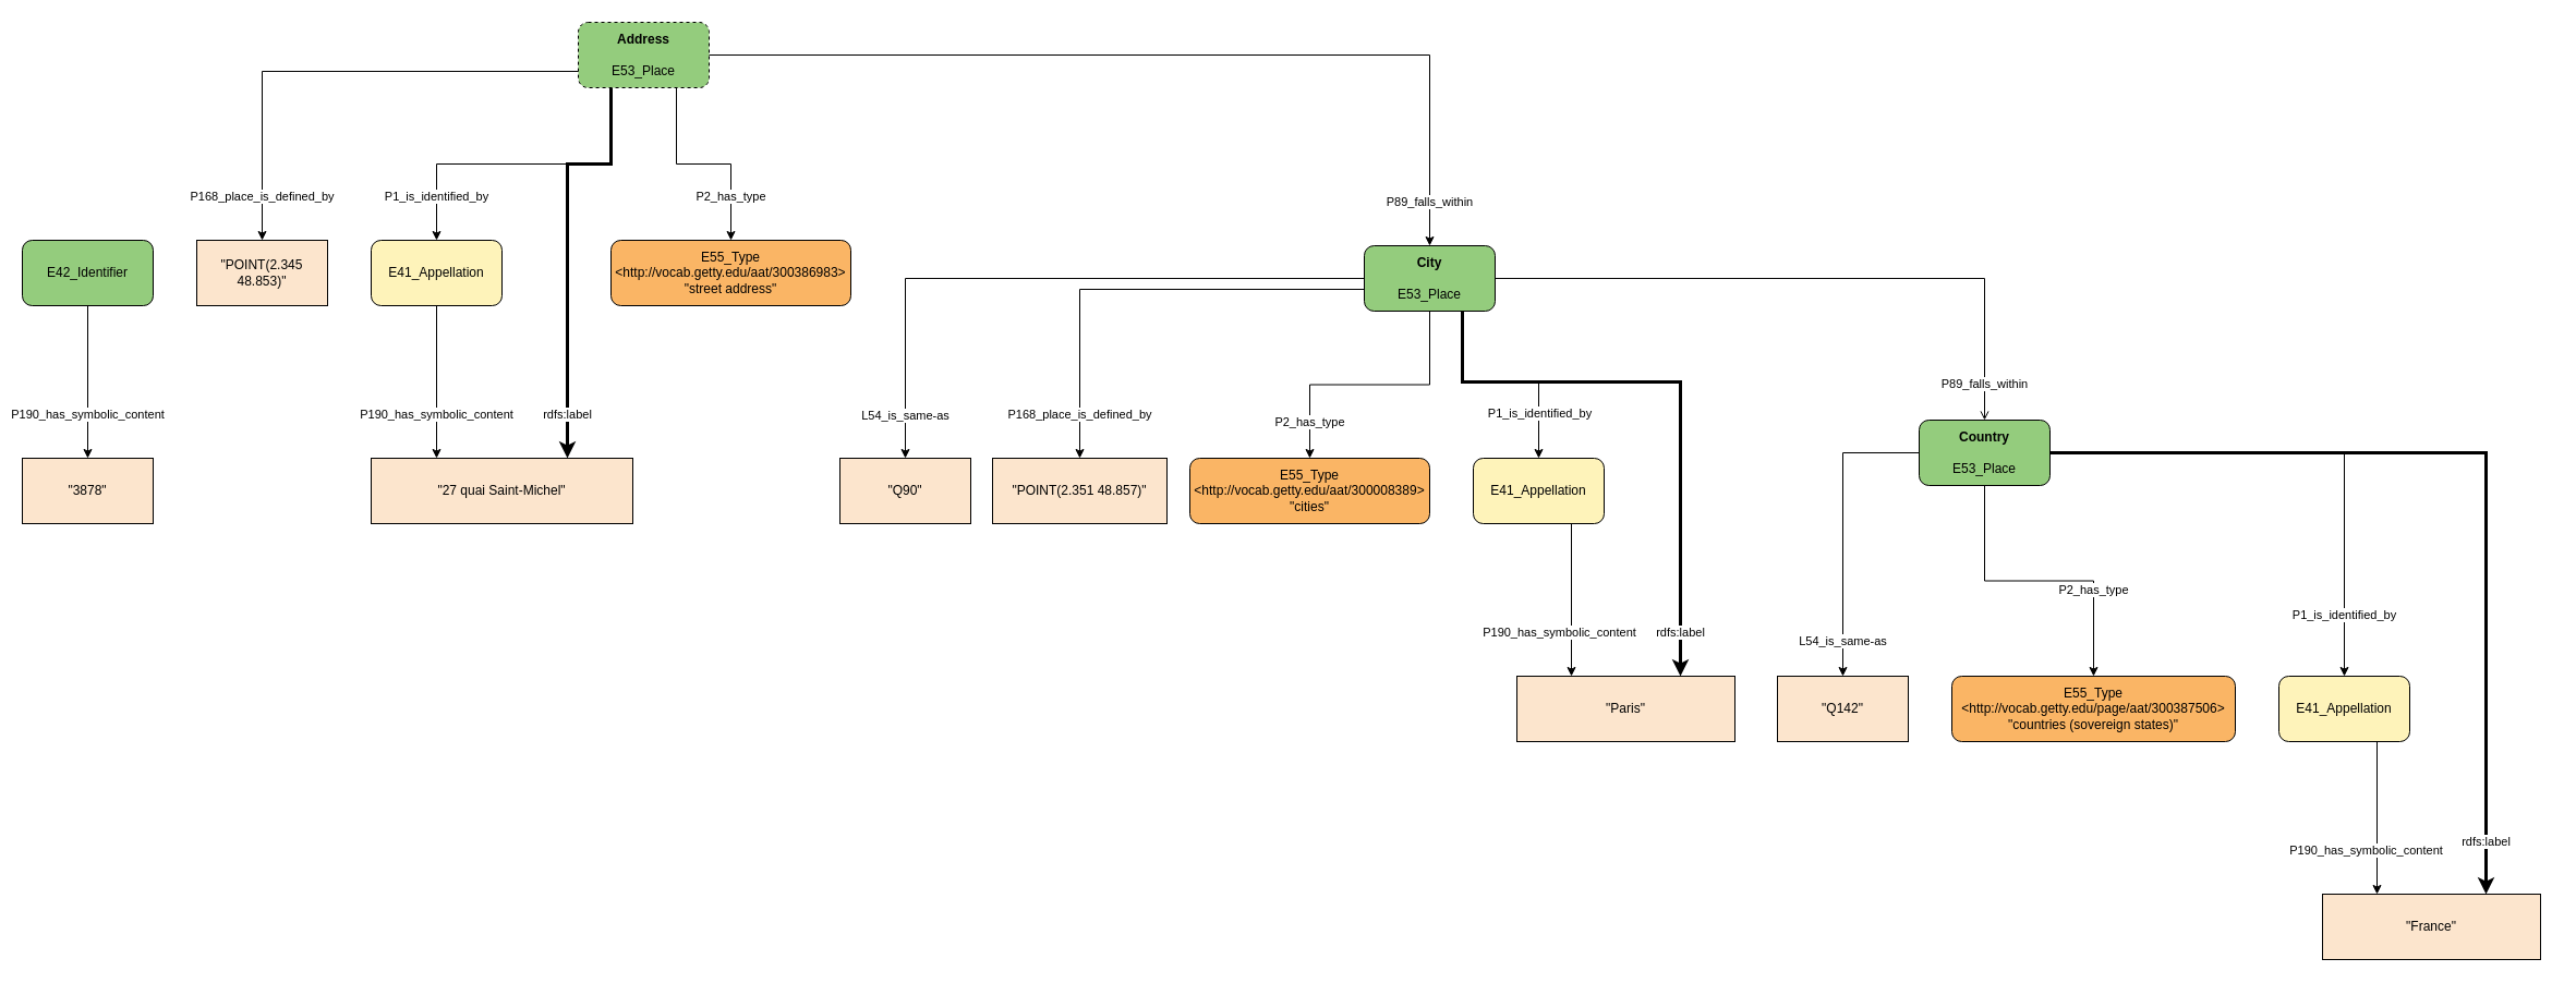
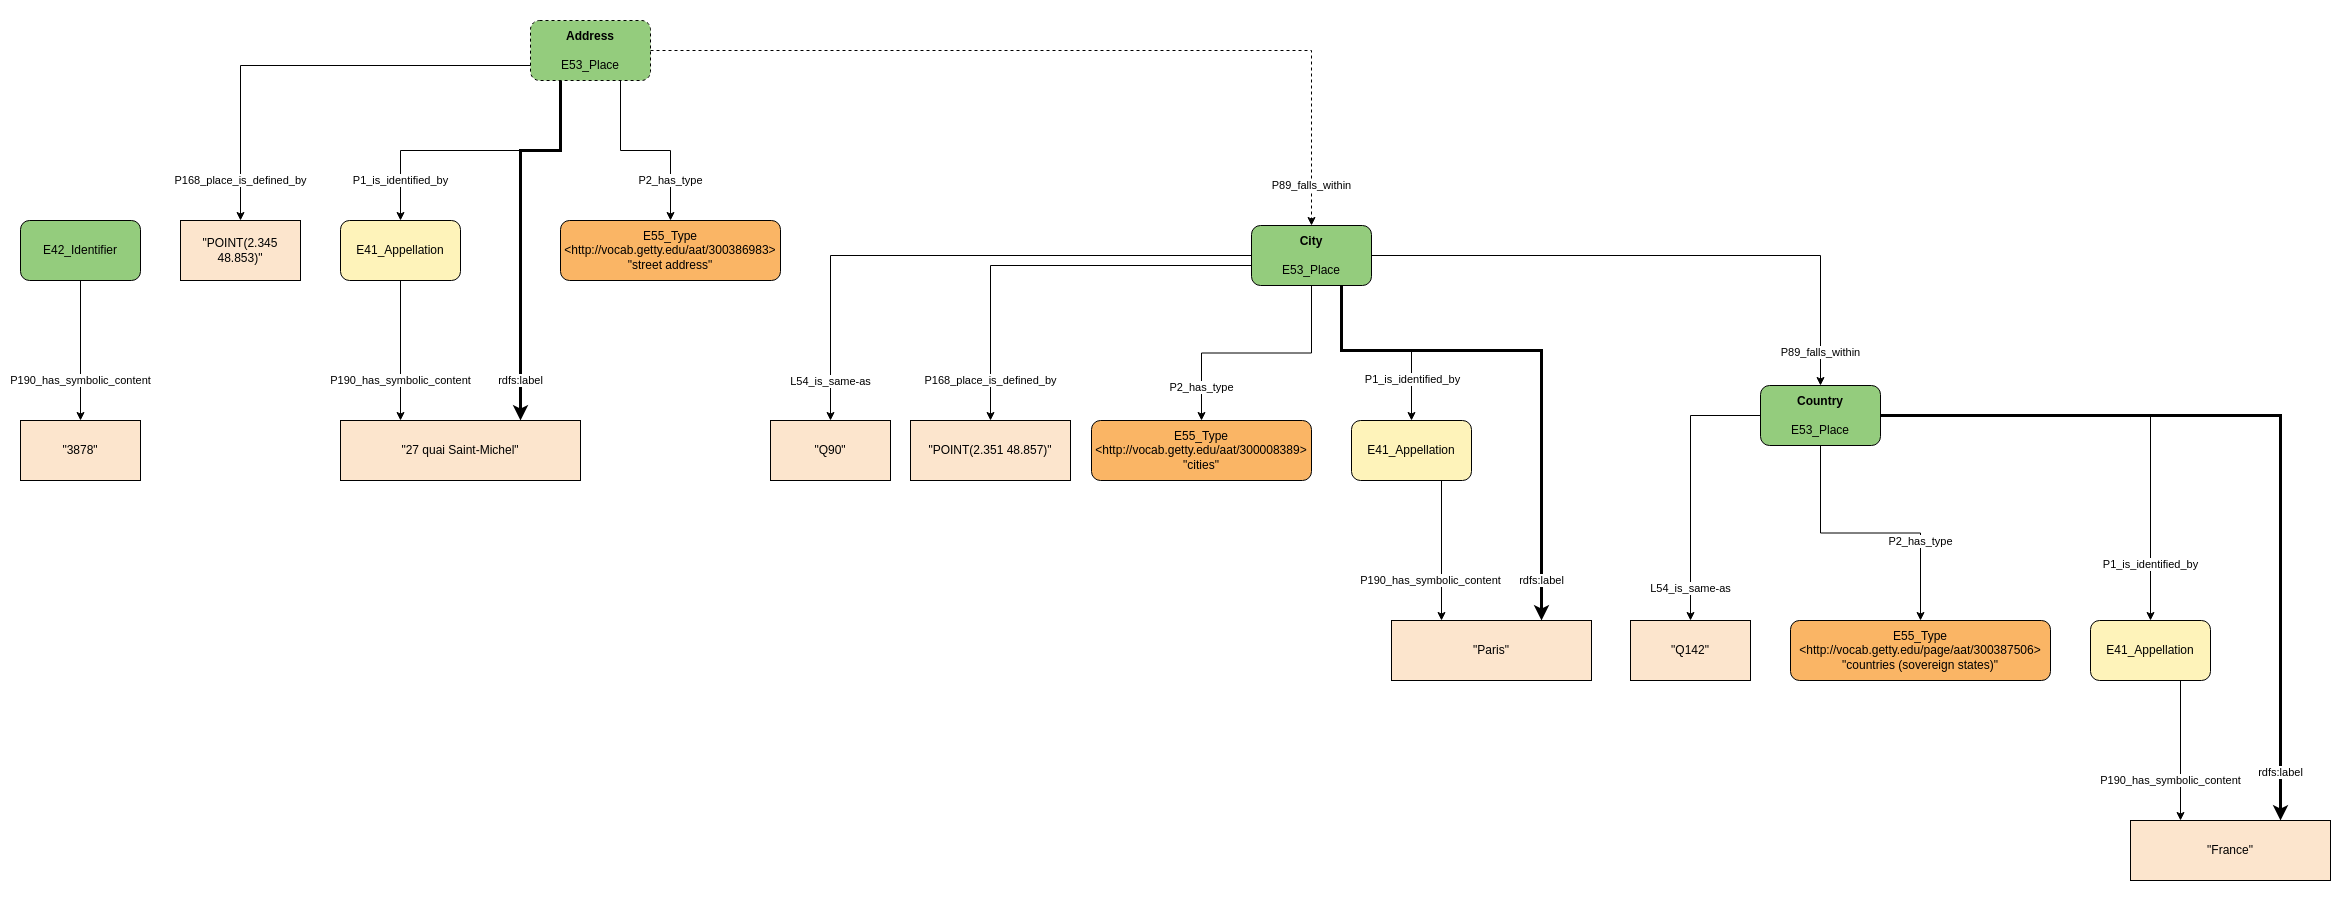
  <mxCell id="0" />
  <mxCell id="1" parent="0" />
  <mxCell id="2" value="rdfs:label" style="edgeStyle=orthogonalEdgeStyle;rounded=0;orthogonalLoop=1;jettySize=auto;html=1;exitX=0.25;exitY=1;exitDx=0;exitDy=0;entryX=0.75;entryY=0;entryDx=0;entryDy=0;strokeWidth=3;" parent="1" source="3" target="25" edge="1"><mxGeometry x="0.789" relative="1" as="geometry"><Array as="points"><mxPoint x="560" y="150" /><mxPoint x="520" y="150" /></Array><mxPoint as="offset" /><mxPoint x="420" y="400" as="targetPoint" /></mxGeometry></mxCell>
  <mxCell id="3" value="&lt;b&gt;Address&lt;/b&gt;&lt;br&gt;&lt;br&gt;E53_Place" style="rounded=1;whiteSpace=wrap;html=1;fillColor=#94cc7d;dashed=1;" parent="1" vertex="1"><mxGeometry x="530" y="20" width="120" height="60" as="geometry" /></mxCell>
  <mxCell id="4" value="E42_Identifier" style="rounded=1;whiteSpace=wrap;html=1;fillColor=#94cc7d;" parent="1" vertex="1"><mxGeometry x="20" y="220" width="120" height="60" as="geometry" /></mxCell>
  <mxCell id="5" value="&quot;3878&quot;" style="rounded=0;whiteSpace=wrap;html=1;fillColor=#fce5cd;" parent="1" vertex="1"><mxGeometry x="20" y="420" width="120" height="60" as="geometry" /></mxCell>
  <mxCell id="6" value="P190_has_symbolic_content" style="edgeStyle=orthogonalEdgeStyle;rounded=0;orthogonalLoop=1;jettySize=auto;html=1;exitX=0.5;exitY=1;exitDx=0;exitDy=0;entryX=0.5;entryY=0;entryDx=0;entryDy=0;" parent="1" source="4" target="5" edge="1"><mxGeometry x="0.429" relative="1" as="geometry"><mxPoint x="80" y="340" as="sourcePoint" /><mxPoint x="370" y="280" as="targetPoint" /><mxPoint as="offset" /></mxGeometry></mxCell>
  <mxCell id="7" value="P1_is_identified_by" style="edgeStyle=orthogonalEdgeStyle;rounded=0;orthogonalLoop=1;jettySize=auto;html=1;entryX=0.5;entryY=0;entryDx=0;entryDy=0;exitX=0.25;exitY=1;exitDx=0;exitDy=0;" parent="1" source="3" target="21" edge="1"><mxGeometry x="0.733" relative="1" as="geometry"><mxPoint x="540" y="110" as="sourcePoint" /><mxPoint x="-325" y="385" as="targetPoint" /><mxPoint as="offset" /></mxGeometry></mxCell>
  <mxCell id="8" value="&lt;meta charset=&quot;utf-8&quot;&gt;&lt;span style=&quot;color: rgb(0, 0, 0); font-family: helvetica; font-size: 11px; font-style: normal; font-weight: 400; letter-spacing: normal; text-align: center; text-indent: 0px; text-transform: none; word-spacing: 0px; background-color: rgb(255, 255, 255); display: inline; float: none;&quot;&gt;P168_place_is_defined_by&lt;/span&gt;" style="edgeStyle=orthogonalEdgeStyle;rounded=0;orthogonalLoop=1;jettySize=auto;html=1;exitX=0;exitY=0.75;exitDx=0;exitDy=0;entryX=0.5;entryY=0;entryDx=0;entryDy=0;" parent="1" source="13" target="27" edge="1"><mxGeometry x="0.812" relative="1" as="geometry"><Array as="points"><mxPoint x="990" y="265" /></Array><mxPoint as="offset" /></mxGeometry></mxCell>
  <mxCell id="9" value="P2_has_type" style="edgeStyle=orthogonalEdgeStyle;rounded=0;orthogonalLoop=1;jettySize=auto;html=1;exitX=0.5;exitY=1;exitDx=0;exitDy=0;entryX=0.5;entryY=0;entryDx=0;entryDy=0;" parent="1" source="13" target="30" edge="1"><mxGeometry x="0.734" relative="1" as="geometry"><mxPoint as="offset" /></mxGeometry></mxCell>
  <mxCell id="10" value="P1_is_identified_by" style="edgeStyle=orthogonalEdgeStyle;rounded=0;orthogonalLoop=1;jettySize=auto;html=1;entryX=0.5;entryY=0;entryDx=0;entryDy=0;exitX=0.75;exitY=1;exitDx=0;exitDy=0;" parent="1" source="13" target="29" edge="1"><mxGeometry x="0.598" y="1" relative="1" as="geometry"><Array as="points"><mxPoint x="1351" y="350" /><mxPoint x="1410" y="350" /></Array><mxPoint as="offset" /><mxPoint x="1370" y="360" as="sourcePoint" /></mxGeometry></mxCell>
  <mxCell id="11" value="L54_is_same-as" style="edgeStyle=orthogonalEdgeStyle;rounded=0;orthogonalLoop=1;jettySize=auto;html=1;entryX=0.5;entryY=0;entryDx=0;entryDy=0;exitX=0;exitY=0.5;exitDx=0;exitDy=0;" parent="1" source="13" target="26" edge="1"><mxGeometry x="0.867" relative="1" as="geometry"><mxPoint x="1200" y="210" as="sourcePoint" /><mxPoint as="offset" /></mxGeometry></mxCell>
  <mxCell id="12" value="rdfs:label" style="edgeStyle=orthogonalEdgeStyle;rounded=0;orthogonalLoop=1;jettySize=auto;html=1;exitX=0.75;exitY=1;exitDx=0;exitDy=0;entryX=0.75;entryY=0;entryDx=0;entryDy=0;strokeWidth=3;" parent="1" source="13" target="31" edge="1"><mxGeometry x="0.849" relative="1" as="geometry"><Array as="points"><mxPoint x="1351" y="350" /><mxPoint x="1540" y="350" /></Array><mxPoint as="offset" /></mxGeometry></mxCell>
  <mxCell id="13" value="&lt;b&gt;City&lt;/b&gt;&lt;br&gt;&lt;br&gt;E53_Place" style="rounded=1;whiteSpace=wrap;html=1;fillColor=#94cc7d" parent="1" vertex="1"><mxGeometry x="1251" y="225" width="120" height="60" as="geometry" /></mxCell>
- <mxCell id="14" value="P89_falls_within" style="edgeStyle=orthogonalEdgeStyle;rounded=0;orthogonalLoop=1;jettySize=auto;html=1;exitX=1;exitY=0.5;exitDx=0;exitDy=0;entryX=0.5;entryY=0;entryDx=0;entryDy=0;" parent="1" source="3" target="13" edge="1"><mxGeometry x="0.905" relative="1" as="geometry"><mxPoint x="-251" y="130" as="sourcePoint" /><mxPoint x="-255" y="435" as="targetPoint" /><mxPoint as="offset" /></mxGeometry></mxCell>
+ <mxCell id="14" value="P89_falls_within" style="edgeStyle=orthogonalEdgeStyle;rounded=0;orthogonalLoop=1;jettySize=auto;html=1;exitX=1;exitY=0.5;exitDx=0;exitDy=0;entryX=0.5;entryY=0;entryDx=0;entryDy=0;dashed=1;" parent="1" source="3" target="13" edge="1"><mxGeometry x="0.905" relative="1" as="geometry"><mxPoint x="-251" y="130" as="sourcePoint" /><mxPoint x="-255" y="435" as="targetPoint" /><mxPoint as="offset" /></mxGeometry></mxCell>
  <mxCell id="15" value="P1_is_identified_by" style="edgeStyle=orthogonalEdgeStyle;rounded=0;orthogonalLoop=1;jettySize=auto;html=1;exitX=1;exitY=0.5;exitDx=0;exitDy=0;entryX=0.5;entryY=0;entryDx=0;entryDy=0;" parent="1" source="18" target="33" edge="1"><mxGeometry x="0.765" relative="1" as="geometry"><mxPoint as="offset" /></mxGeometry></mxCell>
  <mxCell id="16" value="&lt;meta charset=&quot;utf-8&quot;&gt;&lt;span style=&quot;color: rgb(0, 0, 0); font-family: helvetica; font-size: 11px; font-style: normal; font-weight: 400; letter-spacing: normal; text-align: center; text-indent: 0px; text-transform: none; word-spacing: 0px; background-color: rgb(255, 255, 255); display: inline; float: none;&quot;&gt;rdfs:label&lt;/span&gt;" style="edgeStyle=orthogonalEdgeStyle;rounded=0;orthogonalLoop=1;jettySize=auto;html=1;exitX=1;exitY=0.5;exitDx=0;exitDy=0;entryX=0.75;entryY=0;entryDx=0;entryDy=0;strokeWidth=3;" parent="1" source="18" target="36" edge="1"><mxGeometry x="0.881" relative="1" as="geometry"><mxPoint as="offset" /></mxGeometry></mxCell>
  <mxCell id="17" value="L54_is_same-as" style="edgeStyle=orthogonalEdgeStyle;rounded=0;orthogonalLoop=1;jettySize=auto;html=1;exitX=0;exitY=0.5;exitDx=0;exitDy=0;entryX=0.5;entryY=0;entryDx=0;entryDy=0;" parent="1" source="18" target="32" edge="1"><mxGeometry x="0.765" relative="1" as="geometry"><mxPoint as="offset" /></mxGeometry></mxCell>
  <mxCell id="18" value="&lt;b&gt;Country&lt;/b&gt;&lt;br&gt;&lt;br&gt;E53_Place" style="rounded=1;whiteSpace=wrap;html=1;fillColor=#94cc7d" parent="1" vertex="1"><mxGeometry x="1760" y="385" width="120" height="60" as="geometry" /></mxCell>
- <mxCell id="19" value="P89_falls_within" style="edgeStyle=orthogonalEdgeStyle;rounded=0;orthogonalLoop=1;jettySize=auto;html=1;entryX=0.5;entryY=0;entryDx=0;entryDy=0;exitX=1;exitY=0.5;exitDx=0;exitDy=0;endArrow=open;" parent="1" source="13" target="18" edge="1"><mxGeometry x="0.887" relative="1" as="geometry"><mxPoint x="1595" y="195" as="sourcePoint" /><mxPoint x="1531" y="530" as="targetPoint" /><mxPoint as="offset" /></mxGeometry></mxCell>
+ <mxCell id="19" value="P89_falls_within" style="edgeStyle=orthogonalEdgeStyle;rounded=0;orthogonalLoop=1;jettySize=auto;html=1;entryX=0.5;entryY=0;entryDx=0;entryDy=0;exitX=1;exitY=0.5;exitDx=0;exitDy=0;" parent="1" source="13" target="18" edge="1"><mxGeometry x="0.887" relative="1" as="geometry"><mxPoint x="1595" y="195" as="sourcePoint" /><mxPoint x="1531" y="530" as="targetPoint" /><mxPoint as="offset" /></mxGeometry></mxCell>
  <mxCell id="20" value="P168_place_is_defined_by" style="edgeStyle=orthogonalEdgeStyle;rounded=0;orthogonalLoop=1;jettySize=auto;html=1;entryX=0.5;entryY=0;entryDx=0;entryDy=0;exitX=0;exitY=0.75;exitDx=0;exitDy=0;strokeColor=#000000;" parent="1" source="3" target="22" edge="1"><mxGeometry x="0.82" relative="1" as="geometry"><mxPoint x="-150" y="280" as="sourcePoint" /><mxPoint x="-160" y="440" as="targetPoint" /><mxPoint as="offset" /></mxGeometry></mxCell>
  <mxCell id="21" value="E41_Appellation" style="rounded=1;whiteSpace=wrap;html=1;fillColor=#fef3ba" parent="1" vertex="1"><mxGeometry x="340" y="220" width="120" height="60" as="geometry" /></mxCell>
  <mxCell id="22" value="&quot;POINT(2.345 48.853)&quot;" style="rounded=0;whiteSpace=wrap;html=1;fillColor=#fce5cd;strokeColor=#000000;" parent="1" vertex="1"><mxGeometry x="180" y="220" width="120" height="60" as="geometry" /></mxCell>
  <mxCell id="23" value="E55_Type&lt;br&gt;&lt;span class=&quot;page&quot;&gt;&amp;lt;http://vocab.getty.edu/aat/300386983&amp;gt;&lt;br&gt;&quot;street address&quot;&lt;br&gt;&lt;/span&gt;" style="rounded=1;whiteSpace=wrap;html=1;fillColor=#fab565" parent="1" vertex="1"><mxGeometry x="560" y="220" width="220" height="60" as="geometry" /></mxCell>
  <mxCell id="24" value="P190_has_symbolic_content" style="edgeStyle=orthogonalEdgeStyle;rounded=0;orthogonalLoop=1;jettySize=auto;html=1;exitX=0.5;exitY=1;exitDx=0;exitDy=0;entryX=0.25;entryY=0;entryDx=0;entryDy=0;" parent="1" source="21" target="25" edge="1"><mxGeometry x="0.429" relative="1" as="geometry"><mxPoint x="400" y="400" as="sourcePoint" /><mxPoint x="510" y="400" as="targetPoint" /><mxPoint as="offset" /><Array as="points" /></mxGeometry></mxCell>
  <mxCell id="25" value="&quot;27 quai Saint-Michel&quot;" style="rounded=0;whiteSpace=wrap;html=1;fillColor=#fce5cd;" parent="1" vertex="1"><mxGeometry x="340" y="420" width="240" height="60" as="geometry" /></mxCell>
  <mxCell id="26" value="&quot;Q90&quot;" style="rounded=0;whiteSpace=wrap;html=1;fillColor=#fce5cd;" parent="1" vertex="1"><mxGeometry x="770" y="420" width="120" height="60" as="geometry" /></mxCell>
  <mxCell id="27" value="&quot;POINT(2.351 48.857)&quot;" style="rounded=0;whiteSpace=wrap;html=1;fillColor=#fce5cd;" parent="1" vertex="1"><mxGeometry x="910" y="420" width="160" height="60" as="geometry" /></mxCell>
  <mxCell id="28" value="&lt;meta charset=&quot;utf-8&quot;&gt;&lt;span style=&quot;color: rgb(0, 0, 0); font-family: helvetica; font-size: 11px; font-style: normal; font-weight: 400; letter-spacing: normal; text-align: center; text-indent: 0px; text-transform: none; word-spacing: 0px; background-color: rgb(255, 255, 255); display: inline; float: none;&quot;&gt;P190_has_symbolic_content&lt;/span&gt;" style="edgeStyle=orthogonalEdgeStyle;rounded=0;orthogonalLoop=1;jettySize=auto;html=1;exitX=0.75;exitY=1;exitDx=0;exitDy=0;entryX=0.25;entryY=0;entryDx=0;entryDy=0;" parent="1" source="29" target="31" edge="1"><mxGeometry x="0.429" y="-11" relative="1" as="geometry"><Array as="points" /><mxPoint as="offset" /><mxPoint x="1441" y="550" as="sourcePoint" /></mxGeometry></mxCell>
  <mxCell id="29" value="E41_Appellation" style="rounded=1;whiteSpace=wrap;html=1;fillColor=#fef3ba" parent="1" vertex="1"><mxGeometry x="1351" y="420" width="120" height="60" as="geometry" /></mxCell>
  <mxCell id="30" value="E55_Type&lt;br&gt;&lt;span class=&quot;page&quot;&gt;&lt;span class=&quot;page&quot;&gt;&amp;lt;&lt;span class=&quot;page&quot;&gt;http://vocab.getty.edu/aat/300008389&lt;/span&gt;&amp;gt;&lt;br&gt;&lt;/span&gt;&quot;cities&quot;&lt;br&gt;&lt;/span&gt;" style="rounded=1;whiteSpace=wrap;html=1;fillColor=#fab565" parent="1" vertex="1"><mxGeometry x="1091" y="420" width="220" height="60" as="geometry" /></mxCell>
  <mxCell id="31" value="&quot;Paris&quot;" style="rounded=0;whiteSpace=wrap;html=1;fillColor=#fce5cd;" parent="1" vertex="1"><mxGeometry x="1391" y="620" width="200" height="60" as="geometry" /></mxCell>
  <mxCell id="32" value="&quot;Q142&quot;" style="rounded=0;whiteSpace=wrap;html=1;fillColor=#fce5cd;" parent="1" vertex="1"><mxGeometry x="1630" y="620" width="120" height="60" as="geometry" /></mxCell>
  <mxCell id="33" value="E41_Appellation" style="rounded=1;whiteSpace=wrap;html=1;fillColor=#fef3ba" parent="1" vertex="1"><mxGeometry x="2090" y="620" width="120" height="60" as="geometry" /></mxCell>
  <mxCell id="34" value="E55_Type&lt;br&gt;&lt;span class=&quot;page&quot;&gt;&lt;span class=&quot;page&quot;&gt;&amp;lt;http://vocab.getty.edu/page/aat/300387506&amp;gt;&lt;br&gt;&lt;/span&gt;&quot;&lt;span class=&quot;page&quot;&gt;countries (sovereign states)&quot;&lt;/span&gt;&lt;br&gt;&lt;/span&gt;" style="rounded=1;whiteSpace=wrap;html=1;fillColor=#fab565" parent="1" vertex="1"><mxGeometry x="1790" y="620" width="260" height="60" as="geometry" /></mxCell>
  <mxCell id="35" value="&lt;span style=&quot;font-family: &amp;#34;helvetica&amp;#34;&quot;&gt;P190_has_symbolic_content&lt;/span&gt;" style="edgeStyle=orthogonalEdgeStyle;rounded=0;orthogonalLoop=1;jettySize=auto;html=1;exitX=0.75;exitY=1;exitDx=0;exitDy=0;entryX=0.25;entryY=0;entryDx=0;entryDy=0;" parent="1" source="33" target="36" edge="1"><mxGeometry x="0.429" y="-10" relative="1" as="geometry"><mxPoint x="2180" y="750" as="sourcePoint" /><mxPoint x="2320" y="780" as="targetPoint" /><mxPoint as="offset" /></mxGeometry></mxCell>
  <mxCell id="36" value="&quot;France&quot;" style="rounded=0;whiteSpace=wrap;html=1;fillColor=#fce5cd;" parent="1" vertex="1"><mxGeometry x="2130" y="820" width="200" height="60" as="geometry" /></mxCell>
  <mxCell id="37" value="P2_has_type" style="edgeStyle=orthogonalEdgeStyle;rounded=0;orthogonalLoop=1;jettySize=auto;html=1;entryX=0.5;entryY=0;entryDx=0;entryDy=0;exitX=0.5;exitY=1;exitDx=0;exitDy=0;" parent="1" source="18" target="34" edge="1"><mxGeometry x="0.429" relative="1" as="geometry"><mxPoint as="offset" /><mxPoint x="2020" y="550" as="sourcePoint" /><mxPoint x="2010" y="795" as="targetPoint" /></mxGeometry></mxCell>
  <mxCell id="38" value="P2_has_type" style="edgeStyle=orthogonalEdgeStyle;rounded=0;orthogonalLoop=1;jettySize=auto;html=1;exitX=0.75;exitY=1;exitDx=0;exitDy=0;entryX=0.5;entryY=0;entryDx=0;entryDy=0;" parent="1" source="3" target="23" edge="1"><mxGeometry x="0.579" relative="1" as="geometry"><mxPoint x="1350" y="20" as="sourcePoint" /><mxPoint x="1450" y="20" as="targetPoint" /><mxPoint as="offset" /></mxGeometry></mxCell>
